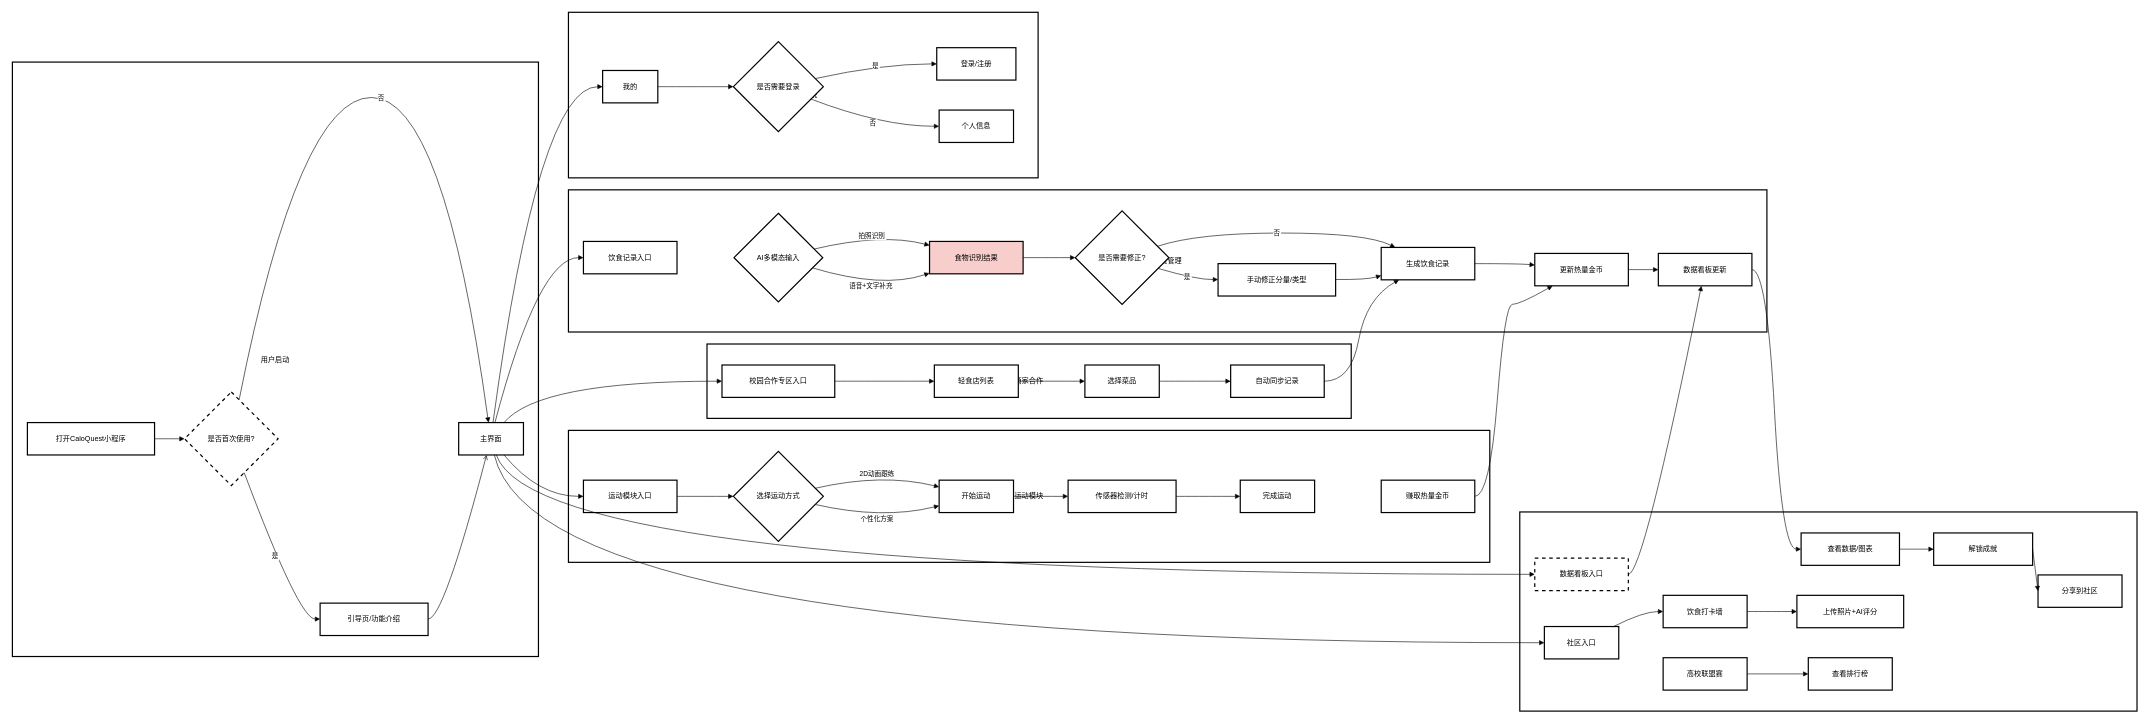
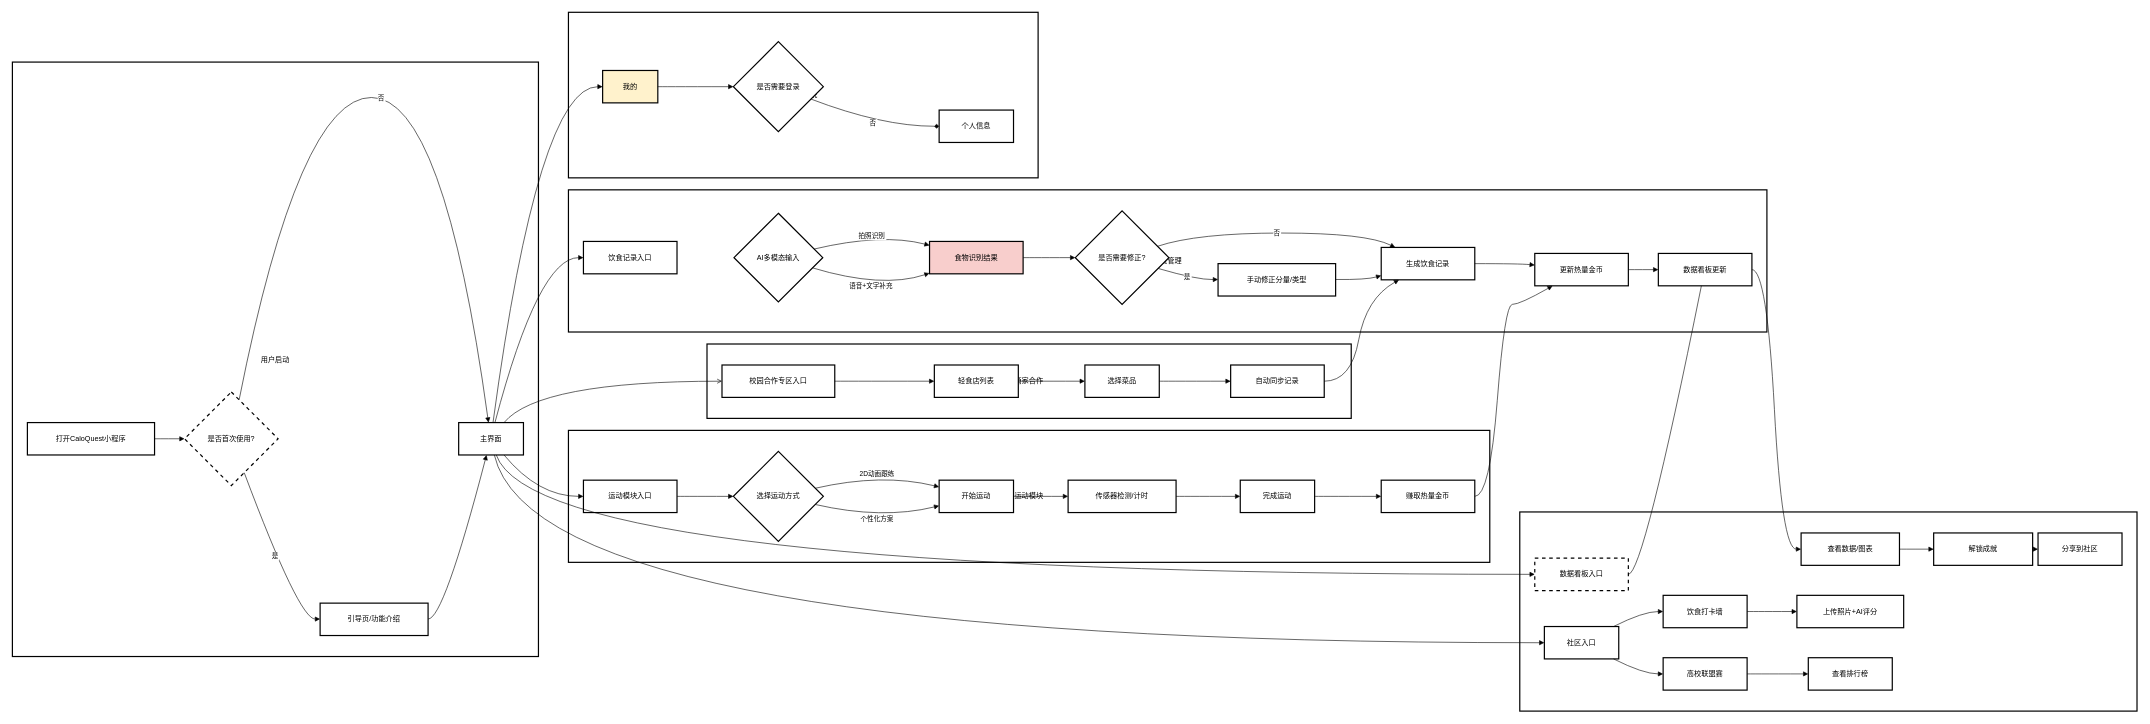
  <mxCell id="0" />
  <mxCell id="1" parent="0" />
  <mxCell id="2" value="账户系统" style="whiteSpace=wrap;strokeWidth=2;" vertex="1" parent="1"><mxGeometry x="947" y="20" width="783" height="276" as="geometry" /></mxCell>
  <mxCell id="3" value="数据与社交" style="whiteSpace=wrap;strokeWidth=2;" vertex="1" parent="1"><mxGeometry x="2533" y="853" width="1029" height="332" as="geometry" /></mxCell>
  <mxCell id="4" value="运动模块" style="whiteSpace=wrap;strokeWidth=2;" vertex="1" parent="1"><mxGeometry x="947" y="717" width="1536" height="220" as="geometry" /></mxCell>
  <mxCell id="5" value="商家合作" style="whiteSpace=wrap;strokeWidth=2;" vertex="1" parent="1"><mxGeometry x="1178" y="573" width="1074" height="124" as="geometry" /></mxCell>
  <mxCell id="6" value="饮食管理" style="whiteSpace=wrap;strokeWidth=2;" vertex="1" parent="1"><mxGeometry x="947" y="316" width="1998" height="237" as="geometry" /></mxCell>
  <mxCell id="7" value="用户启动" style="whiteSpace=wrap;strokeWidth=2;" vertex="1" parent="1"><mxGeometry x="20" y="103" width="877" height="991" as="geometry" /></mxCell>
  <mxCell id="8" value="打开CaloQuest小程序" style="whiteSpace=wrap;strokeWidth=2;" vertex="1" parent="1"><mxGeometry x="45" y="704" width="212" height="54" as="geometry" /></mxCell>
  <mxCell id="9" value="是否首次使用?" style="rhombus;strokeWidth=2;whiteSpace=wrap;dashed=1;" vertex="1" parent="1"><mxGeometry x="307" y="653" width="156" height="156" as="geometry" /></mxCell>
  <mxCell id="10" value="引导页/功能介绍" style="whiteSpace=wrap;strokeWidth=2;" vertex="1" parent="1"><mxGeometry x="533" y="1005" width="180" height="54" as="geometry" /></mxCell>
  <mxCell id="11" value="主界面" style="whiteSpace=wrap;strokeWidth=2;" vertex="1" parent="1"><mxGeometry x="764" y="704" width="108" height="54" as="geometry" /></mxCell>
  <mxCell id="12" value="饮食记录入口" style="whiteSpace=wrap;strokeWidth=2;" vertex="1" parent="1"><mxGeometry x="972" y="402" width="156" height="54" as="geometry" /></mxCell>
  <mxCell id="13" value="AI多模态输入" style="rhombus;strokeWidth=2;whiteSpace=wrap;" vertex="1" parent="1"><mxGeometry x="1223" y="355" width="148" height="148" as="geometry" /></mxCell>
  <mxCell id="14" value="食物识别结果" style="whiteSpace=wrap;strokeWidth=2;fillColor=#f8cecc;" vertex="1" parent="1"><mxGeometry x="1549" y="402" width="156" height="54" as="geometry" /></mxCell>
  <mxCell id="15" value="是否需要修正?" style="rhombus;strokeWidth=2;whiteSpace=wrap;" vertex="1" parent="1"><mxGeometry x="1792" y="351" width="156" height="156" as="geometry" /></mxCell>
  <mxCell id="16" value="手动修正分量/类型" style="whiteSpace=wrap;strokeWidth=2;" vertex="1" parent="1"><mxGeometry x="2030" y="439" width="196" height="54" as="geometry" /></mxCell>
  <mxCell id="17" value="生成饮食记录" style="whiteSpace=wrap;strokeWidth=2;" vertex="1" parent="1"><mxGeometry x="2302" y="412" width="156" height="54" as="geometry" /></mxCell>
  <mxCell id="18" value="更新热量金币" style="whiteSpace=wrap;strokeWidth=2;" vertex="1" parent="1"><mxGeometry x="2558" y="422" width="156" height="54" as="geometry" /></mxCell>
  <mxCell id="19" value="数据看板更新" style="whiteSpace=wrap;strokeWidth=2;" vertex="1" parent="1"><mxGeometry x="2764" y="422" width="156" height="54" as="geometry" /></mxCell>
  <mxCell id="20" value="校园合作专区入口" style="whiteSpace=wrap;strokeWidth=2;" vertex="1" parent="1"><mxGeometry x="1203" y="608" width="188" height="54" as="geometry" /></mxCell>
  <mxCell id="21" value="轻食店列表" style="whiteSpace=wrap;strokeWidth=2;" vertex="1" parent="1"><mxGeometry x="1557" y="608" width="140" height="54" as="geometry" /></mxCell>
  <mxCell id="22" value="选择菜品" style="whiteSpace=wrap;strokeWidth=2;" vertex="1" parent="1"><mxGeometry x="1808" y="608" width="124" height="54" as="geometry" /></mxCell>
  <mxCell id="23" value="自动同步记录" style="whiteSpace=wrap;strokeWidth=2;" vertex="1" parent="1"><mxGeometry x="2051" y="608" width="156" height="54" as="geometry" /></mxCell>
  <mxCell id="24" value="运动模块入口" style="whiteSpace=wrap;strokeWidth=2;" vertex="1" parent="1"><mxGeometry x="972" y="800" width="156" height="54" as="geometry" /></mxCell>
  <mxCell id="25" value="选择运动方式" style="rhombus;strokeWidth=2;whiteSpace=wrap;" vertex="1" parent="1"><mxGeometry x="1222" y="752" width="150" height="150" as="geometry" /></mxCell>
  <mxCell id="26" value="开始运动" style="whiteSpace=wrap;strokeWidth=2;" vertex="1" parent="1"><mxGeometry x="1565" y="800" width="124" height="54" as="geometry" /></mxCell>
  <mxCell id="27" value="传感器检测/计时" style="whiteSpace=wrap;strokeWidth=2;" vertex="1" parent="1"><mxGeometry x="1780" y="800" width="180" height="54" as="geometry" /></mxCell>
  <mxCell id="28" value="完成运动" style="whiteSpace=wrap;strokeWidth=2;" vertex="1" parent="1"><mxGeometry x="2067" y="800" width="124" height="54" as="geometry" /></mxCell>
  <mxCell id="29" value="赚取热量金币" style="whiteSpace=wrap;strokeWidth=2;" vertex="1" parent="1"><mxGeometry x="2302" y="800" width="156" height="54" as="geometry" /></mxCell>
  <mxCell id="30" value="数据看板入口" style="whiteSpace=wrap;strokeWidth=2;dashed=1;" vertex="1" parent="1"><mxGeometry x="2558" y="930" width="156" height="54" as="geometry" /></mxCell>
  <mxCell id="31" value="查看数据/图表" style="whiteSpace=wrap;strokeWidth=2;" vertex="1" parent="1"><mxGeometry x="3002" y="888" width="164" height="54" as="geometry" /></mxCell>
  <mxCell id="32" value="解锁成就" style="whiteSpace=wrap;strokeWidth=2;" vertex="1" parent="1"><mxGeometry x="3223" y="888" width="165" height="54" as="geometry" /></mxCell>
- <mxCell id="33" value="分享到社区" style="whiteSpace=wrap;strokeWidth=2;" vertex="1" parent="1"><mxGeometry x="3397" y="958" width="140" height="54" as="geometry" /></mxCell>
+ <mxCell id="33" value="分享到社区" style="whiteSpace=wrap;strokeWidth=2;" vertex="1" parent="1"><mxGeometry x="3397" y="888" width="140" height="54" as="geometry" /></mxCell>
  <mxCell id="34" value="社区入口" style="whiteSpace=wrap;strokeWidth=2;" vertex="1" parent="1"><mxGeometry x="2574" y="1044" width="124" height="54" as="geometry" /></mxCell>
  <mxCell id="35" value="饮食打卡墙" style="whiteSpace=wrap;strokeWidth=2;" vertex="1" parent="1"><mxGeometry x="2772" y="992" width="140" height="54" as="geometry" /></mxCell>
  <mxCell id="36" value="上传照片+AI评分" style="whiteSpace=wrap;strokeWidth=2;" vertex="1" parent="1"><mxGeometry x="2995" y="992" width="178" height="54" as="geometry" /></mxCell>
  <mxCell id="37" value="高校联盟赛" style="whiteSpace=wrap;strokeWidth=2;" vertex="1" parent="1"><mxGeometry x="2772" y="1096" width="140" height="54" as="geometry" /></mxCell>
  <mxCell id="38" value="查看排行榜" style="whiteSpace=wrap;strokeWidth=2;" vertex="1" parent="1"><mxGeometry x="3014" y="1096" width="140" height="54" as="geometry" /></mxCell>
- <mxCell id="39" value="我的" style="whiteSpace=wrap;strokeWidth=2;" vertex="1" parent="1"><mxGeometry x="1004" y="117" width="92" height="54" as="geometry" /></mxCell>
+ <mxCell id="39" value="我的" style="whiteSpace=wrap;strokeWidth=2;fillColor=#fff2cc;" vertex="1" parent="1"><mxGeometry x="1004" y="117" width="92" height="54" as="geometry" /></mxCell>
  <mxCell id="40" value="是否需要登录" style="rhombus;strokeWidth=2;whiteSpace=wrap;" vertex="1" parent="1"><mxGeometry x="1222" y="69" width="150" height="150" as="geometry" /></mxCell>
- <mxCell id="41" value="登录/注册" style="whiteSpace=wrap;strokeWidth=2;" vertex="1" parent="1"><mxGeometry x="1561" y="79" width="132" height="54" as="geometry" /></mxCell>
  <mxCell id="42" value="个人信息" style="whiteSpace=wrap;strokeWidth=2;" vertex="1" parent="1"><mxGeometry x="1565" y="183" width="124" height="54" as="geometry" /></mxCell>
  <mxCell id="43" value="" style="curved=1;startArrow=none;endArrow=block;exitX=1;exitY=0.5;entryX=0;entryY=0.5;rounded=0;" edge="1" parent="1" source="8" target="9"><mxGeometry relative="1" as="geometry"><Array as="points" /></mxGeometry></mxCell>
  <mxCell id="44" value="是" style="curved=1;startArrow=none;endArrow=block;exitX=0.69;exitY=1;entryX=0;entryY=0.49;rounded=0;" edge="1" parent="1" source="9" target="10"><mxGeometry relative="1" as="geometry"><Array as="points"><mxPoint x="498" y="1032" /></Array></mxGeometry></mxCell>
  <mxCell id="45" value="否" style="curved=1;startArrow=none;endArrow=block;exitX=0.6;exitY=0;entryX=0.46;entryY=0;rounded=0;" edge="1" parent="1" source="9" target="11"><mxGeometry relative="1" as="geometry"><Array as="points"><mxPoint x="498" y="162" /><mxPoint x="739" y="162" /></Array></mxGeometry></mxCell>
- <mxCell id="46" value="" style="curved=1;startArrow=none;endArrow=open;exitX=1;exitY=0.49;entryX=0.43;entryY=1;rounded=0;" edge="1" parent="1" source="10" target="11"><mxGeometry relative="1" as="geometry"><Array as="points"><mxPoint x="739" y="1032" /></Array></mxGeometry></mxCell>
+ <mxCell id="46" value="" style="curved=1;startArrow=none;endArrow=block;exitX=1;exitY=0.49;entryX=0.43;entryY=1;rounded=0;" edge="1" parent="1" source="10" target="11"><mxGeometry relative="1" as="geometry"><Array as="points"><mxPoint x="739" y="1032" /></Array></mxGeometry></mxCell>
  <mxCell id="47" value="" style="curved=1;startArrow=none;endArrow=block;exitX=0.56;exitY=0;entryX=0;entryY=0.5;rounded=0;" edge="1" parent="1" source="11" target="12"><mxGeometry relative="1" as="geometry"><Array as="points"><mxPoint x="897" y="429" /></Array></mxGeometry></mxCell>
  <mxCell id="48" value="拍照识别" style="curved=1;startArrow=none;endArrow=block;exitX=1;exitY=0.38;entryX=0;entryY=0.12;rounded=0;" edge="1" parent="1" source="13" target="14"><mxGeometry relative="1" as="geometry"><Array as="points"><mxPoint x="1470" y="388" /></Array></mxGeometry></mxCell>
  <mxCell id="49" value="语音+文字补充" style="curved=1;startArrow=none;endArrow=block;exitX=1;exitY=0.65;entryX=0;entryY=0.98;rounded=0;" edge="1" parent="1" source="13" target="14"><mxGeometry relative="1" as="geometry"><Array as="points"><mxPoint x="1470" y="481" /></Array></mxGeometry></mxCell>
  <mxCell id="50" value="" style="curved=1;startArrow=none;endArrow=block;exitX=1;exitY=0.5;entryX=0;entryY=0.5;rounded=0;" edge="1" parent="1" source="14" target="15"><mxGeometry relative="1" as="geometry"><Array as="points" /></mxGeometry></mxCell>
  <mxCell id="51" value="是" style="curved=1;startArrow=none;endArrow=block;exitX=1;exitY=0.65;entryX=0;entryY=0.49;rounded=0;" edge="1" parent="1" source="15" target="16"><mxGeometry relative="1" as="geometry"><Array as="points"><mxPoint x="1995" y="466" /></Array></mxGeometry></mxCell>
  <mxCell id="52" value="否" style="curved=1;startArrow=none;endArrow=block;exitX=1;exitY=0.34;entryX=0.15;entryY=0;rounded=0;" edge="1" parent="1" source="15" target="17"><mxGeometry relative="1" as="geometry"><Array as="points"><mxPoint x="1995" y="388" /><mxPoint x="2277" y="388" /></Array></mxGeometry></mxCell>
  <mxCell id="53" value="" style="curved=1;startArrow=none;endArrow=block;exitX=1;exitY=0.49;entryX=0;entryY=0.87;rounded=0;" edge="1" parent="1" source="16" target="17"><mxGeometry relative="1" as="geometry"><Array as="points"><mxPoint x="2277" y="466" /></Array></mxGeometry></mxCell>
  <mxCell id="54" value="" style="curved=1;startArrow=none;endArrow=block;exitX=1;exitY=0.5;entryX=0;entryY=0.36;rounded=0;" edge="1" parent="1" source="17" target="18"><mxGeometry relative="1" as="geometry"><Array as="points"><mxPoint x="2533" y="439" /></Array></mxGeometry></mxCell>
  <mxCell id="55" value="" style="curved=1;startArrow=none;endArrow=block;exitX=1;exitY=0.5;entryX=0;entryY=0.5;rounded=0;" edge="1" parent="1" source="18" target="19"><mxGeometry relative="1" as="geometry"><Array as="points" /></mxGeometry></mxCell>
- <mxCell id="56" value="" style="curved=1;startArrow=none;endArrow=block;exitX=0.7;exitY=0;entryX=0;entryY=0.5;rounded=0;" edge="1" parent="1" source="11" target="20"><mxGeometry relative="1" as="geometry"><Array as="points"><mxPoint x="897" y="635" /></Array></mxGeometry></mxCell>
+ <mxCell id="56" value="" style="curved=1;startArrow=none;endArrow=open;exitX=0.7;exitY=0;entryX=0;entryY=0.5;rounded=0;" edge="1" parent="1" source="11" target="20"><mxGeometry relative="1" as="geometry"><Array as="points"><mxPoint x="897" y="635" /></Array></mxGeometry></mxCell>
  <mxCell id="57" value="" style="curved=1;startArrow=none;endArrow=block;exitX=1;exitY=0.5;entryX=0;entryY=0.5;rounded=0;" edge="1" parent="1" source="20" target="21"><mxGeometry relative="1" as="geometry"><Array as="points" /></mxGeometry></mxCell>
  <mxCell id="58" value="" style="curved=1;startArrow=none;endArrow=block;exitX=1;exitY=0.5;entryX=0;entryY=0.5;rounded=0;" edge="1" parent="1" source="21" target="22"><mxGeometry relative="1" as="geometry"><Array as="points" /></mxGeometry></mxCell>
  <mxCell id="59" value="" style="curved=1;startArrow=none;endArrow=block;exitX=1;exitY=0.5;entryX=0;entryY=0.5;rounded=0;" edge="1" parent="1" source="22" target="23"><mxGeometry relative="1" as="geometry"><Array as="points" /></mxGeometry></mxCell>
  <mxCell id="60" value="" style="curved=1;startArrow=none;endArrow=block;exitX=1;exitY=0.5;entryX=0.19;entryY=1;rounded=0;" edge="1" parent="1" source="23" target="17"><mxGeometry relative="1" as="geometry"><Array as="points"><mxPoint x="2252" y="635" /><mxPoint x="2277" y="497" /></Array></mxGeometry></mxCell>
  <mxCell id="61" value="" style="curved=1;startArrow=none;endArrow=block;exitX=0.7;exitY=1;entryX=0;entryY=0.5;rounded=0;" edge="1" parent="1" source="11" target="24"><mxGeometry relative="1" as="geometry"><Array as="points"><mxPoint x="897" y="827" /></Array></mxGeometry></mxCell>
  <mxCell id="62" value="" style="curved=1;startArrow=none;endArrow=block;exitX=1;exitY=0.5;entryX=0;entryY=0.5;rounded=0;" edge="1" parent="1" source="24" target="25"><mxGeometry relative="1" as="geometry"><Array as="points" /></mxGeometry></mxCell>
  <mxCell id="63" value="2D动画跟练" style="curved=1;startArrow=none;endArrow=block;exitX=1;exitY=0.39;entryX=0;entryY=0.21;rounded=0;" edge="1" parent="1" source="25" target="26"><mxGeometry relative="1" as="geometry"><Array as="points"><mxPoint x="1470" y="788" /></Array></mxGeometry></mxCell>
  <mxCell id="64" value="个性化方案" style="curved=1;startArrow=none;endArrow=block;exitX=1;exitY=0.61;entryX=0;entryY=0.79;rounded=0;" edge="1" parent="1" source="25" target="26"><mxGeometry relative="1" as="geometry"><Array as="points"><mxPoint x="1470" y="866" /></Array></mxGeometry></mxCell>
  <mxCell id="65" value="" style="curved=1;startArrow=none;endArrow=block;exitX=1;exitY=0.5;entryX=0;entryY=0.5;rounded=0;" edge="1" parent="1" source="26" target="27"><mxGeometry relative="1" as="geometry"><Array as="points" /></mxGeometry></mxCell>
  <mxCell id="66" value="" style="curved=1;startArrow=none;endArrow=block;exitX=1;exitY=0.5;entryX=0;entryY=0.5;rounded=0;" edge="1" parent="1" source="27" target="28"><mxGeometry relative="1" as="geometry"><Array as="points" /></mxGeometry></mxCell>
+ <mxCell id="67" value="" style="curved=1;startArrow=none;endArrow=block;exitX=1;exitY=0.5;entryX=0;entryY=0.5;rounded=0;" edge="1" parent="1" source="28" target="29"><mxGeometry relative="1" as="geometry"><Array as="points" /></mxGeometry></mxCell>
  <mxCell id="68" value="" style="curved=1;startArrow=none;endArrow=block;exitX=1;exitY=0.5;entryX=0.19;entryY=1;rounded=0;" edge="1" parent="1" source="29" target="18"><mxGeometry relative="1" as="geometry"><Array as="points"><mxPoint x="2483" y="827" /><mxPoint x="2508" y="507" /><mxPoint x="2533" y="507" /></Array></mxGeometry></mxCell>
  <mxCell id="69" value="" style="curved=1;startArrow=none;endArrow=block;exitX=0.58;exitY=1;entryX=0;entryY=0.5;rounded=0;" edge="1" parent="1" source="11" target="30"><mxGeometry relative="1" as="geometry"><Array as="points"><mxPoint x="897" y="957" /></Array></mxGeometry></mxCell>
- <mxCell id="70" value="" style="curved=1;startArrow=none;endArrow=block;exitX=1;exitY=0.5;entryX=0.46;entryY=1;rounded=0;" edge="1" parent="1" source="30" target="19"><mxGeometry relative="1" as="geometry"><Array as="points"><mxPoint x="2739" y="957" /></Array></mxGeometry></mxCell>
+ <mxCell id="70" value="" style="curved=1;startArrow=none;endArrow=none;exitX=1;exitY=0.5;entryX=0.46;entryY=1;rounded=0;" edge="1" parent="1" source="30" target="19"><mxGeometry relative="1" as="geometry"><Array as="points"><mxPoint x="2739" y="957" /></Array></mxGeometry></mxCell>
  <mxCell id="71" value="" style="curved=1;startArrow=none;endArrow=block;exitX=1;exitY=0.5;entryX=0;entryY=0.5;rounded=0;" edge="1" parent="1" source="19" target="31"><mxGeometry relative="1" as="geometry"><Array as="points"><mxPoint x="2945" y="449" /><mxPoint x="2970" y="915" /></Array></mxGeometry></mxCell>
  <mxCell id="72" value="" style="curved=1;startArrow=none;endArrow=block;exitX=1;exitY=0.5;entryX=0;entryY=0.5;rounded=0;" edge="1" parent="1" source="31" target="32"><mxGeometry relative="1" as="geometry"><Array as="points" /></mxGeometry></mxCell>
  <mxCell id="73" value="" style="curved=1;startArrow=none;endArrow=block;exitX=1;exitY=0.5;entryX=0;entryY=0.5;rounded=0;" edge="1" parent="1" source="32" target="33"><mxGeometry relative="1" as="geometry"><Array as="points" /></mxGeometry></mxCell>
  <mxCell id="74" value="" style="curved=1;startArrow=none;endArrow=block;exitX=0.55;exitY=1;entryX=0;entryY=0.5;rounded=0;" edge="1" parent="1" source="11" target="34"><mxGeometry relative="1" as="geometry"><Array as="points"><mxPoint x="897" y="1071" /></Array></mxGeometry></mxCell>
  <mxCell id="75" value="" style="curved=1;startArrow=none;endArrow=block;exitX=0.93;exitY=0;entryX=0;entryY=0.5;rounded=0;" edge="1" parent="1" source="34" target="35"><mxGeometry relative="1" as="geometry"><Array as="points"><mxPoint x="2739" y="1019" /></Array></mxGeometry></mxCell>
  <mxCell id="76" value="" style="curved=1;startArrow=none;endArrow=block;exitX=1;exitY=0.5;entryX=0;entryY=0.5;rounded=0;" edge="1" parent="1" source="35" target="36"><mxGeometry relative="1" as="geometry"><Array as="points" /></mxGeometry></mxCell>
+ <mxCell id="77" value="" style="curved=1;startArrow=none;endArrow=block;exitX=0.93;exitY=1;entryX=0;entryY=0.5;rounded=0;" edge="1" parent="1" source="34" target="37"><mxGeometry relative="1" as="geometry"><Array as="points"><mxPoint x="2739" y="1123" /></Array></mxGeometry></mxCell>
  <mxCell id="78" value="" style="curved=1;startArrow=none;endArrow=block;exitX=1;exitY=0.5;entryX=0;entryY=0.5;rounded=0;" edge="1" parent="1" source="37" target="38"><mxGeometry relative="1" as="geometry"><Array as="points" /></mxGeometry></mxCell>
  <mxCell id="79" value="" style="curved=1;startArrow=none;endArrow=block;exitX=0.53;exitY=0;entryX=0;entryY=0.5;rounded=0;" edge="1" parent="1" source="11" target="39"><mxGeometry relative="1" as="geometry"><Array as="points"><mxPoint x="897" y="144" /></Array></mxGeometry></mxCell>
  <mxCell id="80" value="" style="curved=1;startArrow=none;endArrow=block;exitX=1;exitY=0.5;entryX=0;entryY=0.5;rounded=0;" edge="1" parent="1" source="39" target="40"><mxGeometry relative="1" as="geometry"><Array as="points" /></mxGeometry></mxCell>
- <mxCell id="81" value="是" style="curved=1;startArrow=none;endArrow=block;exitX=1;exitY=0.39;entryX=0;entryY=0.5;rounded=0;" edge="1" parent="1" source="40" target="41"><mxGeometry relative="1" as="geometry"><Array as="points"><mxPoint x="1470" y="106" /></Array></mxGeometry></mxCell>
- <mxCell id="82" value="否" style="curved=1;startArrow=none;endArrow=block;exitX=1;exitY=0.69;entryX=0;entryY=0.5;rounded=0;" edge="1" parent="1" source="40" target="42"><mxGeometry relative="1" as="geometry"><Array as="points"><mxPoint x="1470" y="210" /></Array></mxGeometry></mxCell>
+ <mxCell id="82" value="否" style="curved=1;startArrow=none;endArrow=diamond;exitX=1;exitY=0.69;entryX=0;entryY=0.5;rounded=0;" edge="1" parent="1" source="40" target="42"><mxGeometry relative="1" as="geometry"><Array as="points"><mxPoint x="1470" y="210" /></Array></mxGeometry></mxCell>
